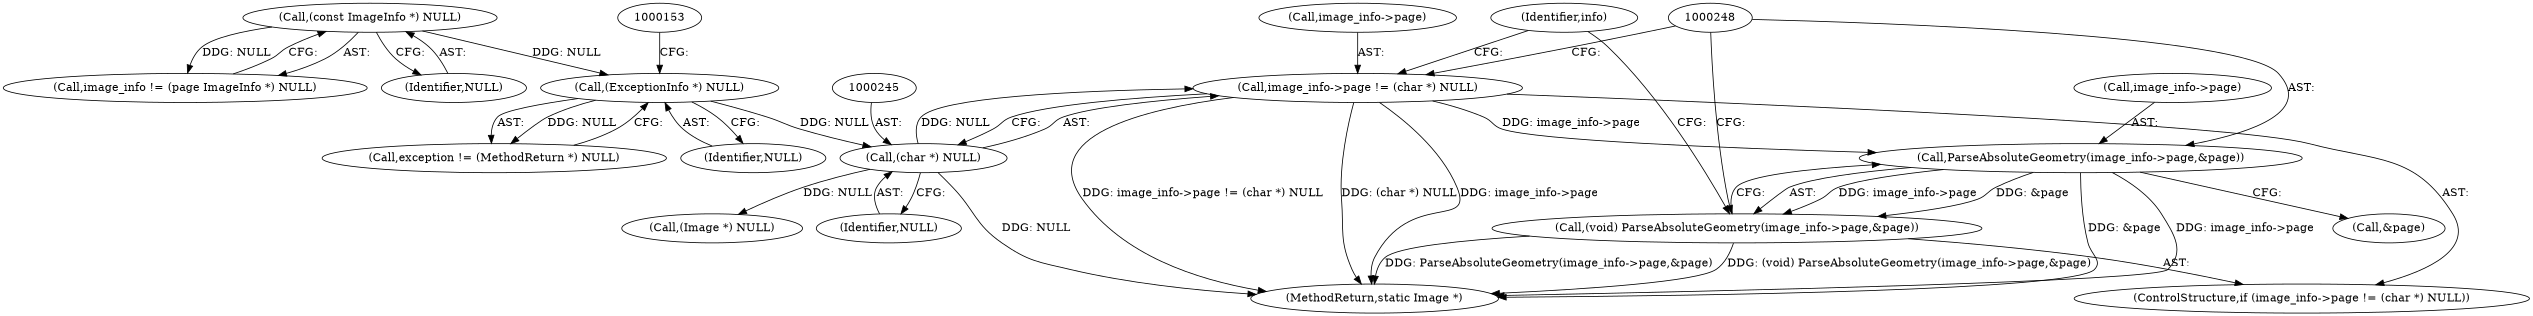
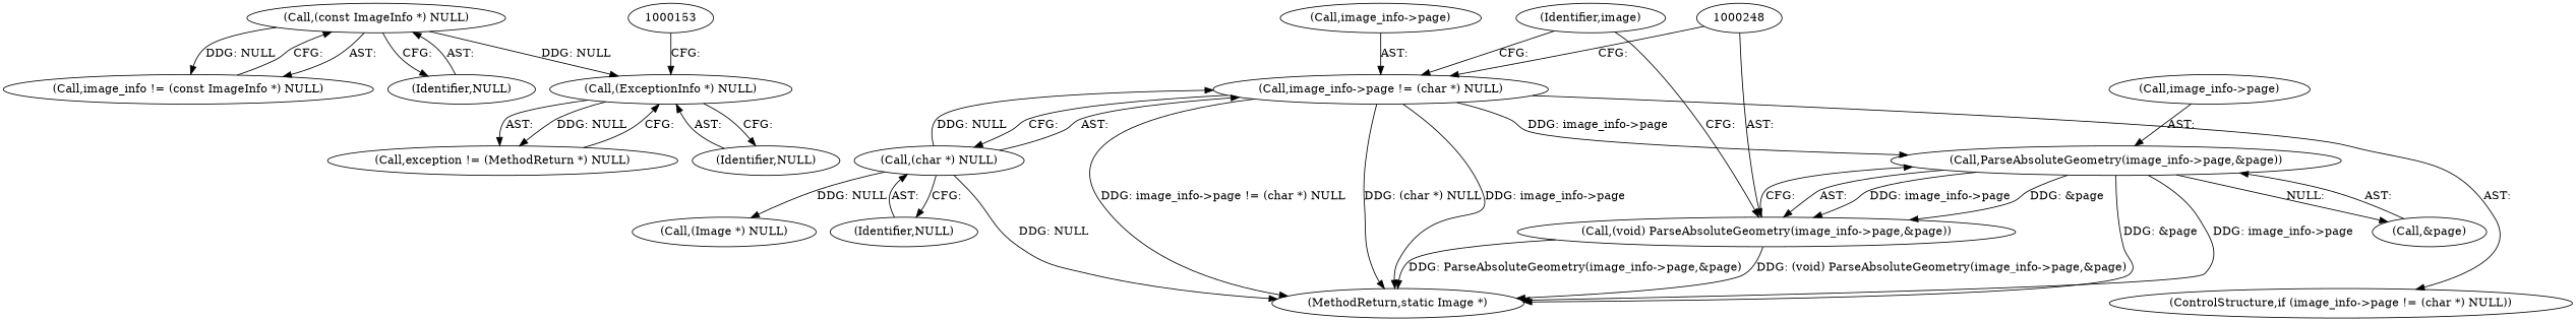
  digraph {
    n1 [label="(Call,ParseAbsoluteGeometry(image_info->page,&page))"]
    n2 [label="(Call,(void) ParseAbsoluteGeometry(image_info->page,&page))"]
    n3 [label="(Call,&page)"]
    n4 [label="(MethodReturn,static Image *)"]
    n5 [label="(ControlStructure,if (image_info->page != (char *) NULL))"]
    n6 [label="(Call,image_info->page != (char *) NULL)"]
    n7 [label="(Call,(char *) NULL)"]
    n8 [label="(Call,(Image *) NULL)"]
    n9 [label="(Identifier,NULL)"]
    n10 [label="(Call,(ExceptionInfo *) NULL)"]
    n11 [label="(Call,exception != (MethodReturn *) NULL)"]
    n12 [label="(Identifier,NULL)"]
    n13 [label="(Call,(const ImageInfo *) NULL)"]
    n14 [label="(Identifier,NULL)"]
-   n15 [label="(Call,image_info != (page ImageInfo *) NULL)"]
+   n15 [label="(Call,image_info != (const ImageInfo *) NULL)"]
    n16 [label="(Call,image_info->page)"]
    n17 [label="(Call,image_info->page)"]
-   n18 [label="(Identifier,info)"]
+   n18 [label="(Identifier,image)"]
    1000248
-   1000245
    1000153
    n1 -> n2 [label="AST: "]
    n1 -> n2 [label="DDG: image_info->page"]
    n1 -> n2 [label="DDG: &page"]
-   n1 -> n3 [label="CFG: "]
+   n1 -> n3 [label="NULL: "]
    n1 -> n4 [label="DDG: &page"]
    n1 -> n4 [label="DDG: image_info->page"]
    n2 -> n1 [label="CFG: "]
    n2 -> n4 [label="DDG: (void) ParseAbsoluteGeometry(image_info->page,&page)"]
    n2 -> n4 [label="DDG: ParseAbsoluteGeometry(image_info->page,&page)"]
-   n2 -> n5 [label="AST: "]
-   1000248 -> n1 [label="AST: "]
+   n3 -> n1 [label="AST: "]
    n6 -> n1 [label="DDG: image_info->page"]
    n6 -> n4 [label="DDG: image_info->page != (char *) NULL"]
    n6 -> n4 [label="DDG: (char *) NULL"]
    n6 -> n4 [label="DDG: image_info->page"]
    n6 -> n5 [label="AST: "]
    n6 -> n7 [label="CFG: "]
    n7 -> n4 [label="DDG: NULL"]
    n7 -> n6 [label="AST: "]
    n7 -> n6 [label="DDG: NULL"]
    n7 -> n8 [label="DDG: NULL"]
    n7 -> n9 [label="CFG: "]
    n9 -> n7 [label="AST: "]
-   n10 -> n7 [label="DDG: NULL"]
    n10 -> n11 [label="AST: "]
    n10 -> n11 [label="DDG: NULL"]
    n10 -> n12 [label="CFG: "]
    n11 -> n10 [label="CFG: "]
    n12 -> n10 [label="AST: "]
    n13 -> n10 [label="DDG: NULL"]
    n13 -> n14 [label="CFG: "]
    n13 -> n15 [label="AST: "]
    n13 -> n15 [label="DDG: NULL"]
    n14 -> n13 [label="AST: "]
    n15 -> n13 [label="CFG: "]
    n16 -> n1 [label="AST: "]
    n17 -> n6 [label="AST: "]
    n18 -> n2 [label="CFG: "]
    n18 -> n6 [label="CFG: "]
-   1000248 -> n2 [label="CFG: "]
+   1000248 -> n2 [label="AST: "]
    1000248 -> n6 [label="CFG: "]
-   1000245 -> n7 [label="AST: "]
    1000153 -> n10 [label="CFG: "]
  }
